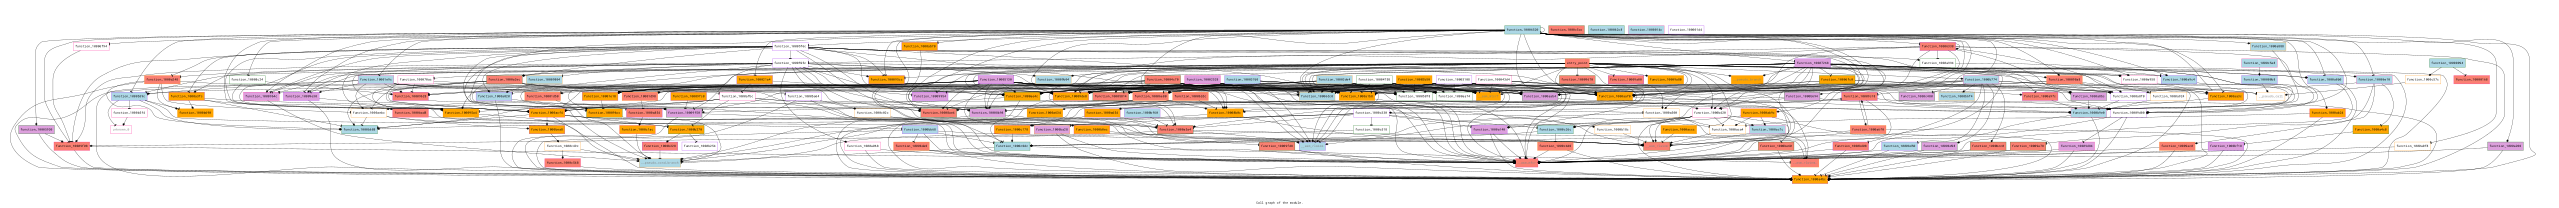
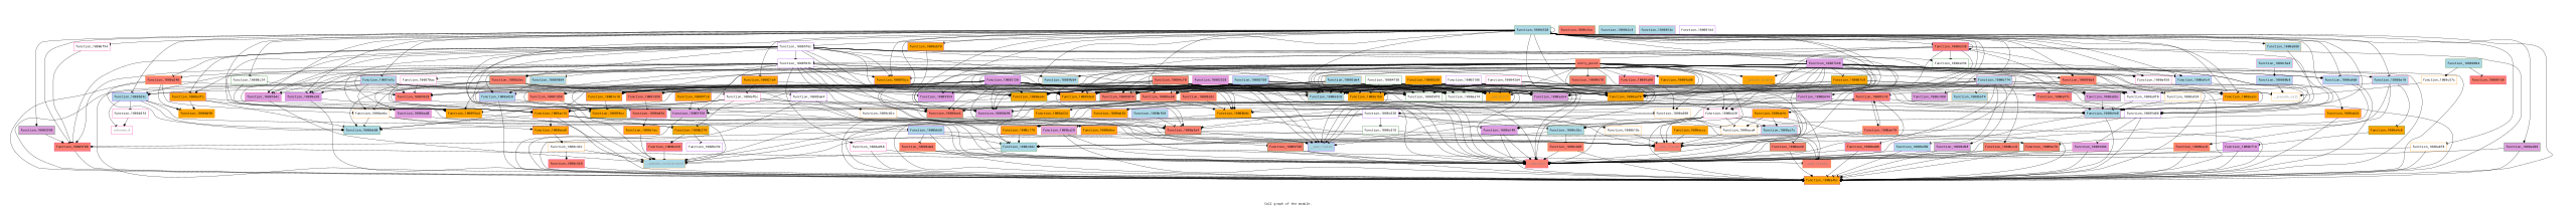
  digraph {
    fontname="Roboto Mono"
    label="Call graph of the module."
    node [color=purple fillcolor=salmon fontname="Roboto Mono" shape=record style=filled]
    edge [arrowhead=diamond fontname="Roboto Mono"]
    n1 [fillcolor=orange label="{function_10001e18}"]
    n2 [color=darkgreen fillcolor=orange label="{function_100096cc}"]
    n3 [color=darkorange fillcolor=lightblue fontcolor=gray50 label="{__pseudo_cond_branch}"]
    n4 [color=deeppink fillcolor=white label="{function_100043d4}"]
    n5 [color=deeppink fontcolor=gray50 label="{__asm_mfcr}"]
    n6 [color=darkorange fillcolor=orange fontcolor=gray50 label="{__asm_mtcrf}"]
    n7 [color=darkorange fillcolor=lightblue label="{function_10006dc0}"]
    n8 [color=darkorange label="{function_10006e80}"]
    n9 [color=darkorange fillcolor=orange label="{function_1000a1b8}"]
    n10 [color=darkgreen fillcolor=plum label="{function_1000a8bc}"]
    n11 [fillcolor=white label="{function_1000a8f0}"]
    n12 [fillcolor=orange label="{function_1000aa3c}"]
    n13 [color=darkorange fillcolor=orange label="{function_1000aaf0}"]
    n14 [color=darkgreen fillcolor=orange label="{function_1000ae4c}"]
    n15 [color=darkgreen label="{function_10008ae4}"]
    n16 [color=darkgreen fillcolor=plum label="{function_10008b98}"]
    n17 [color=darkorange fillcolor=orange label="{function_10008b0c}"]
    n18 [color=darkorange fillcolor=orange label="{function_100095a4}"]
    n19 [color=darkorange fillcolor=orange label="{function_1000a634}"]
    n20 [fillcolor=orange label="{function_1000a4bc}"]
    n21 [color=deeppink fillcolor=lightblue label="{function_1000b9e0}"]
    n22 [color=darkgreen label="{function_1000a5a4}"]
    n23 [color=deeppink fillcolor=orange label="{function_1000acf4}"]
    n24 [color=deeppink fillcolor=lightblue label="{function_10001e9c}"]
    n25 [label="{function_10009628}"]
    n26 [fillcolor=plum label="{function_10009e30}"]
    n27 [color=darkorange fillcolor=white label="{function_1000aebc}"]
    n28 [fillcolor=lightblue label="{function_1000b39c}"]
    n29 [color=darkorange fillcolor=white fontcolor=gray50 label="{__pseudo_call}"]
    n30 [fillcolor=orange label="{function_1000bea8}"]
    n31 [color=darkgreen fillcolor=lightblue label="{function_1000b688}"]
    n32 [color=darkgreen fillcolor=orange label="{function_1000b270}"]
    n33 [color=darkorange fillcolor=plum label="{function_1000ba28}"]
    n34 [color=deeppink fillcolor=white fontcolor=gray50 label="{unknown_0}"]
    n35 [color=darkorange fillcolor=orange label="{function_1000b690}"]
    n36 [color=deeppink fillcolor=white label="{function_1000b5f4}"]
    n37 [fillcolor=orange label="{function_100021a4}"]
    n38 [color=deeppink fillcolor=white label="{function_1000afbc}"]
    n39 [color=darkgreen fillcolor=lightblue label="{function_1000c0dc}"]
    n40 [color=darkgreen fontcolor=gray50 label="{__asm_rlwinm}"]
    n41 [color=darkorange fillcolor=white label="{function_1000b18c}"]
    n42 [color=deeppink fillcolor=plum label="{function_10002528}"]
    n43 [fillcolor=lightblue fontcolor=gray50 label="{__asm_rlwimi}"]
    n44 [color=darkgreen label="{function_10005814}"]
    n45 [color=darkgreen fillcolor=white label="{function_10005878}"]
    n46 [fillcolor=orange label="{function_10009de8}"]
    n47 [color=darkgreen fillcolor=white label="{function_1000aa74}"]
    n48 [color=darkgreen fillcolor=plum label="{function_1000aab4}"]
    n49 [color=darkorange fontcolor=gray50 label="{__asm_rlwinm_}"]
    n50 [fillcolor=lightblue label="{function_100037d0}"]
    n51 [color=darkorange label="{function_10001d98}"]
    n52 [label="{function_1000a854}"]
    n53 [color=darkgreen label="{function_10004c70}"]
    n54 [color=darkorange fillcolor=orange label="{function_10002b50}"]
    n55 [fillcolor=plum label="{function_10005130}"]
    n56 [fillcolor=plum label="{function_10009954}"]
    n57 [color=darkgreen fillcolor=plum label="{function_10009f50}"]
    n58 [fillcolor=lightblue label="{function_1000a020}"]
    n59 [color=darkorange label="{function_10001d50}"]
    n60 [color=deeppink fillcolor=orange label="{function_1000c1ac}"]
    n61 [color=darkorange fillcolor=lightblue label="{function_10003de4}"]
    n62 [color=darkgreen fillcolor=white label="{function_10004758}"]
    n63 [label="{function_1000bd08}"]
    n64 [fillcolor=lightblue label="{function_1000bd50}"]
    n65 [color=darkgreen fillcolor=plum label="{function_1000bd98}"]
    n66 [color=darkorange label="{function_1000bde0}"]
    n67 [color=darkorange fillcolor=white label="{function_1000c49c}"]
    n68 [color=deeppink label="{function_1000c548}"]
    n69 [fillcolor=plum label="{function_1000bf18}"]
    n70 [fillcolor=lightblue label="{function_1000bf60}"]
    n71 [color=darkorange fillcolor=white label="{function_1000c02c}"]
    n72 [color=deeppink fillcolor=orange label="{function_1000c178}"]
    n73 [color=darkgreen fillcolor=lightblue label="{function_1000c26c}"]
    n74 [color=darkorange label="{function_1000c4d0}"]
    n75 [fillcolor=white label="{function_1000c330}"]
    n76 [color=darkgreen fillcolor=white label="{function_1000c518}"]
    n77 [fillcolor=plum label="{function_1000a140}"]
    n78 [color=darkorange fillcolor=white label="{function_1000aca4}"]
    n79 [color=darkgreen label="{function_10009e78}"]
    n80 [color=deeppink label="{function_10009f08}"]
    n81 [color=darkgreen fillcolor=plum label="{function_1000c480}"]
    n82 [color=darkorange fillcolor=white label="{function_1000c57c}"]
    n83 [color=darkgreen label="{function_1000c5cc}"]
    n84 [color=deeppink fillcolor=lightblue label="{function_1000c5e8}"]
    n85 [fillcolor=lightblue label="{function_100000b8}"]
    n86 [color=darkgreen fillcolor=plum label="{function_10005930}"]
    n87 [fillcolor=white label="{function_1000595c}"]
    n88 [fillcolor=orange label="{function_100095cc}"]
    n89 [color=deeppink fillcolor=plum label="{function_1000964c}"]
    n90 [color=darkorange fillcolor=lightblue label="{function_10009804}"]
    n91 [color=darkorange fillcolor=lightblue label="{function_10009b04}"]
    n92 [color=deeppink fillcolor=white label="{function_1000a068}"]
    n93 [color=darkorange label="{function_1000a248}"]
    n94 [color=darkgreen label="{function_1000a2ec}"]
    n95 [fillcolor=orange label="{function_1000a3fc}"]
    n96 [color=deeppink fillcolor=white label="{function_1000b420}"]
    n97 [fillcolor=white label="{function_10009d00}"]
    n98 [fillcolor=white label="{function_1000ba64}"]
    n99 [color=darkorange fillcolor=white label="{function_1000a500}"]
-   n100 [color=deeppink label="{function_1000bad8}"]
+   n100 [color=deeppink fillcolor=plum label="{function_1000bad8}"]
    n101 [color=darkgreen label="{function_1000be60}"]
    n102 [color=deeppink fillcolor=lightblue label="{function_1000ac7c}"]
    n103 [fillcolor=white label="{function_10005f6c}"]
    n104 [color=darkgreen fillcolor=white label="{function_1000a994}"]
    n105 [color=deeppink fillcolor=orange label="{function_1000b0ec}"]
    n106 [color=darkgreen fillcolor=lightblue label="{function_100062c8}"]
    n107 [color=darkorange label="{function_100062dc}"]
    n108 [label="{function_10006338}"]
    n109 [color=deeppink fillcolor=plum label="{function_10009d84}"]
    n110 [color=darkgreen fillcolor=lightblue label="{function_10006520}"]
    n111 [color=darkgreen label="{function_10009fd8}"]
    n112 [color=deeppink fillcolor=lightblue label="{function_10006e10}"]
    n113 [color=deeppink fillcolor=white label="{function_10006f94}"]
    n114 [fillcolor=plum label="{function_10007268}"]
    n115 [color=darkgreen fillcolor=white label="{function_10008c24}"]
    n116 [color=darkorange label="{function_100098a8}"]
    n117 [label="{function_10009c18}"]
    n118 [fillcolor=lightblue label="{function_1000a0b0}"]
    n119 [color=darkorange fillcolor=white label="{function_1000a0f8}"]
    n120 [color=darkgreen fillcolor=plum label="{function_1000a200}"]
    n121 [color=darkorange fillcolor=lightblue label="{function_1000a888}"]
    n122 [color=deeppink fillcolor=white label="{function_1000a958}"]
    n123 [fillcolor=lightblue label="{function_1000a9c4}"]
    n124 [color=deeppink fillcolor=orange label="{function_1000ab24}"]
    n125 [fillcolor=orange label="{function_1000ab70}"]
    n126 [color=deeppink fillcolor=orange label="{function_1000ab9c}"]
    n127 [color=darkorange label="{function_10009ec0}"]
    n128 [color=darkgreen fillcolor=orange label="{function_1000a4c8}"]
    n129 [color=darkgreen fillcolor=orange label="{function_10006fc0}"]
    n130 [color=deeppink fillcolor=white label="{function_100070ac}"]
    n131 [label="{function_1000a9fc}"]
    n132 [color=darkorange fillcolor=orange fontcolor=gray50 label="{__pseudo_branch}"]
    n133 [color=darkorange fillcolor=white label="{function_1000a924}"]
    n134 [fillcolor=orange label="{function_1000a654}"]
    n135 [color=darkorange label="{function_1000a6f0}"]
    n136 [color=darkgreen label="{function_10009670}"]
    n137 [label="{function_10009a00}"]
    n138 [color=darkorange fillcolor=orange label="{function_10009a80}"]
    n139 [fillcolor=orange label="{function_10009fc8}"]
    n140 [fillcolor=lightblue label="{function_1000bb68}"]
    n141 [color=darkorange fillcolor=orange label="{function_1000accc}"]
    n142 [label="{function_1000b228}"]
    n143 [fillcolor=white label="{function_1000b254}"]
    n144 [color=darkgreen fillcolor=plum label="{function_1000b694}"]
    n145 [color=darkorange fillcolor=lightblue label="{function_1000b6f4}"]
    n146 [color=deeppink fillcolor=lightblue label="{function_1000b774}"]
    n147 [color=darkgreen label="{function_1000bcc0}"]
    n148 [fillcolor=white label="{function_10003108}"]
    n149 [color=darkgreen fillcolor=lightblue label="{function_10000094}"]
    n150 [color=deeppink label="{function_10000168}"]
    n151 [color=deeppink fillcolor=lightblue label="{function_1000014c}"]
    n152 [fillcolor=white label="{function_100001d4}"]
    n153 [color=darkorange label="{entry_point}"]
    n1 -> n2 [arrowhead=tee]
    n2 -> n3 [arrowhead=tee]
    n4 -> n1
    n4 -> n5 [arrowhead=tee]
    n4 -> n6 [arrowhead=tee]
    n4 -> n7 [arrowhead=tee]
    n4 -> n8 [arrowhead=tee]
    n4 -> n9 [arrowhead=tee]
    n4 -> n10 [arrowhead=tee]
    n4 -> n11 [arrowhead=tee]
    n4 -> n12
    n4 -> n13
    n4 -> n14
    n8 -> n15
    n8 -> n16 [arrowhead=tee]
    n8 -> n17
    n8 -> n18 [arrowhead=tee]
    n8 -> n19
    n9 -> n5
    n9 -> n20 [arrowhead=tee]
    n10 -> n21
    n11 -> n21 [arrowhead=tee]
    n12 -> n21 [arrowhead=tee]
    n13 -> n21
    n14 -> n20
    n14 -> n22 [arrowhead=tee]
    n14 -> n23
    n16 -> n3
    n16 -> n40
    n17 -> n3 [arrowhead=tee]
    n17 -> n40
    n18 -> n3 [arrowhead=tee]
    n21 -> n5 [arrowhead=tee]
    n21 -> n20 [arrowhead=tee]
    n22 -> n3 [arrowhead=tee]
    n22 -> n43 [arrowhead=tee]
    n22 -> n49 [arrowhead=tee]
    n23 -> n20
    n23 -> n30
    n23 -> n31 [arrowhead=tee]
    n23 -> n32 [arrowhead=tee]
    n23 -> n40 [arrowhead=tee]
    n23 -> n105
    n24 -> n5 [arrowhead=tee]
    n24 -> n6 [arrowhead=tee]
    n24 -> n14
    n24 -> n20 [arrowhead=tee]
    n24 -> n25
    n24 -> n26
    n24 -> n27
    n24 -> n28 [arrowhead=tee]
    n24 -> n29 [arrowhead=tee]
    n25 -> n3
    n26 -> n5 [arrowhead=tee]
    n26 -> n20
    n27 -> n30
    n27 -> n31 [arrowhead=tee]
    n27 -> n32 [arrowhead=tee]
    n28 -> n31
    n28 -> n33
    n28 -> n34 [arrowhead=tee]
    n28 -> n35 [arrowhead=tee]
    n28 -> n36 [arrowhead=tee]
    n30 -> n67
    n32 -> n142
    n32 -> n143 [arrowhead=tee]
    n33 -> n5
    n33 -> n20 [arrowhead=tee]
    n36 -> n34
    n37 -> n14 [arrowhead=tee]
    n37 -> n38 [arrowhead=tee]
    n38 -> n23 [arrowhead=tee]
    n38 -> n27
    n38 -> n31 [arrowhead=tee]
    n38 -> n32 [arrowhead=tee]
    n38 -> n39 [arrowhead=tee]
    n38 -> n40 [arrowhead=tee]
    n38 -> n41
    n39 -> n3
    n39 -> n49 [arrowhead=tee]
    n41 -> n40 [arrowhead=tee]
    n42 -> n1
    n42 -> n5 [arrowhead=tee]
    n42 -> n6
    n42 -> n7 [arrowhead=tee]
    n42 -> n8 [arrowhead=tee]
    n42 -> n9
    n42 -> n13
    n42 -> n14
    n42 -> n25 [arrowhead=tee]
    n42 -> n43
    n42 -> n44
    n42 -> n45
    n42 -> n46
    n42 -> n47
    n42 -> n48 [arrowhead=tee]
    n45 -> n49
    n46 -> n5 [arrowhead=tee]
    n46 -> n20
    n47 -> n21 [arrowhead=tee]
    n48 -> n21
    n50 -> n1
    n50 -> n5 [arrowhead=tee]
    n50 -> n6
    n50 -> n7
    n50 -> n8
    n50 -> n9
    n50 -> n13 [arrowhead=tee]
    n50 -> n14 [arrowhead=tee]
    n50 -> n43
    n50 -> n44 [arrowhead=tee]
    n50 -> n45 [arrowhead=tee]
    n50 -> n46 [arrowhead=tee]
    n50 -> n47
    n50 -> n48
    n50 -> n51 [arrowhead=tee]
    n51 -> n52 [arrowhead=tee]
    n52 -> n60
    n53 -> n1 [arrowhead=tee]
    n53 -> n5 [arrowhead=tee]
    n53 -> n6 [arrowhead=tee]
    n53 -> n7
    n53 -> n9
    n53 -> n13
    n53 -> n14
    n53 -> n15 [arrowhead=tee]
    n53 -> n16
    n53 -> n25 [arrowhead=tee]
    n53 -> n43
    n53 -> n44 [arrowhead=tee]
    n53 -> n45
    n53 -> n46
    n53 -> n47 [arrowhead=tee]
    n53 -> n48
    n54 -> n1 [arrowhead=tee]
    n54 -> n5 [arrowhead=tee]
    n54 -> n6 [arrowhead=tee]
    n54 -> n7 [arrowhead=tee]
    n54 -> n8
    n54 -> n9 [arrowhead=tee]
    n54 -> n13
    n54 -> n14
    n54 -> n43
    n54 -> n44 [arrowhead=tee]
    n54 -> n45
    n54 -> n46
    n54 -> n47
    n54 -> n48
    n55 -> n1 [arrowhead=tee]
    n55 -> n5
    n55 -> n6
    n55 -> n7 [arrowhead=tee]
    n55 -> n8
    n55 -> n9
    n55 -> n13 [arrowhead=tee]
    n55 -> n14
    n55 -> n15
    n55 -> n16
    n55 -> n17
    n55 -> n18
    n55 -> n25 [arrowhead=tee]
    n55 -> n43
    n55 -> n44
    n55 -> n45
    n55 -> n46
    n55 -> n47 [arrowhead=tee]
    n55 -> n48 [arrowhead=tee]
    n55 -> n52 [arrowhead=tee]
    n55 -> n56 [arrowhead=tee]
    n55 -> n57 [arrowhead=tee]
    n55 -> n58 [arrowhead=tee]
    n55 -> n59
    n57 -> n5
    n57 -> n20 [arrowhead=tee]
    n58 -> n5
    n58 -> n20
    n59 -> n3
    n60 -> n3
    n61 -> n1 [arrowhead=tee]
    n61 -> n5
    n61 -> n6 [arrowhead=tee]
    n61 -> n7
    n61 -> n9 [arrowhead=tee]
    n61 -> n13 [arrowhead=tee]
    n61 -> n14
    n61 -> n43
    n61 -> n44 [arrowhead=tee]
    n61 -> n45
    n61 -> n46 [arrowhead=tee]
    n61 -> n47 [arrowhead=tee]
    n61 -> n48
    n61 -> n51
    n62 -> n1
    n62 -> n5
    n62 -> n6
    n62 -> n7
    n62 -> n8
    n62 -> n9 [arrowhead=tee]
    n62 -> n13 [arrowhead=tee]
    n62 -> n14
    n62 -> n43 [arrowhead=tee]
    n62 -> n44 [arrowhead=tee]
    n62 -> n45
    n62 -> n46 [arrowhead=tee]
    n62 -> n47
    n62 -> n48 [arrowhead=tee]
    n63 -> n5 [arrowhead=tee]
    n63 -> n20 [arrowhead=tee]
    n64 -> n5
    n64 -> n20 [arrowhead=tee]
    n65 -> n5 [arrowhead=tee]
    n65 -> n20 [arrowhead=tee]
    n66 -> n5
    n66 -> n20
    n67 -> n3
    n67 -> n68
    n68 -> n20
    n69 -> n5
    n69 -> n20 [arrowhead=tee]
    n70 -> n22 [arrowhead=tee]
    n71 -> n22 [arrowhead=tee]
    n72 -> n39
    n73 -> n39
    n73 -> n74 [arrowhead=tee]
    n74 -> n5
    n74 -> n20 [arrowhead=tee]
    n75 -> n3 [arrowhead=tee]
    n75 -> n22 [arrowhead=tee]
    n75 -> n31
    n75 -> n33 [arrowhead=tee]
    n75 -> n73 [arrowhead=tee]
    n75 -> n76 [arrowhead=tee]
    n75 -> n77 [arrowhead=tee]
    n75 -> n78 [arrowhead=tee]
+   n76 -> n79
    n76 -> n80
    n77 -> n5
    n77 -> n20
    n78 -> n40
    n79 -> n5
    n79 -> n20
    n80 -> n5 [arrowhead=tee]
    n80 -> n20 [arrowhead=tee]
    n82 -> n29
    n84 -> n85
    n85 -> n29
    n86 -> n80
    n87 -> n2 [arrowhead=tee]
    n87 -> n15
    n87 -> n16 [arrowhead=tee]
    n87 -> n17
    n87 -> n18
    n87 -> n22
    n87 -> n46 [arrowhead=tee]
    n87 -> n56 [arrowhead=tee]
    n87 -> n57 [arrowhead=tee]
    n87 -> n80
    n87 -> n88
    n87 -> n89 [arrowhead=tee]
    n87 -> n90 [arrowhead=tee]
    n87 -> n91
    n87 -> n92
    n87 -> n93 [arrowhead=tee]
    n87 -> n94
    n87 -> n95
    n87 -> n96
    n89 -> n3
    n90 -> n58
    n92 -> n5
    n92 -> n20 [arrowhead=tee]
    n93 -> n20 [arrowhead=tee]
    n93 -> n27 [arrowhead=tee]
    n93 -> n31
    n93 -> n35
    n93 -> n46
    n94 -> n14
    n94 -> n20 [arrowhead=tee]
    n94 -> n23 [arrowhead=tee]
    n94 -> n27 [arrowhead=tee]
    n94 -> n31
    n94 -> n46 [arrowhead=tee]
    n94 -> n57
    n94 -> n97
    n94 -> n98 [arrowhead=tee]
    n95 -> n31 [arrowhead=tee]
    n95 -> n35
    n95 -> n99 [arrowhead=tee]
    n95 -> n100
    n96 -> n5
    n96 -> n20 [arrowhead=tee]
    n96 -> n40
    n96 -> n73
    n96 -> n77
    n96 -> n78 [arrowhead=tee]
    n96 -> n101 [arrowhead=tee]
    n96 -> n102
    n97 -> n5 [arrowhead=tee]
    n97 -> n20
    n97 -> n109 [arrowhead=tee]
    n98 -> n5 [arrowhead=tee]
    n98 -> n20 [arrowhead=tee]
    n98 -> n71
    n99 -> n39
    n99 -> n49 [arrowhead=tee]
    n100 -> n140 [arrowhead=tee]
    n101 -> n5
    n101 -> n20
    n102 -> n40 [arrowhead=tee]
    n103 -> n2 [arrowhead=tee]
    n103 -> n9
    n103 -> n10
    n103 -> n13 [arrowhead=tee]
    n103 -> n15
    n103 -> n16 [arrowhead=tee]
    n103 -> n17
    n103 -> n18 [arrowhead=tee]
    n103 -> n23
    n103 -> n26
    n103 -> n46
    n103 -> n57 [arrowhead=tee]
    n103 -> n58
    n103 -> n80 [arrowhead=tee]
    n103 -> n87 [arrowhead=tee]
    n103 -> n88 [arrowhead=tee]
    n103 -> n89 [arrowhead=tee]
    n103 -> n93 [arrowhead=tee]
    n103 -> n94
    n103 -> n95 [arrowhead=tee]
    n103 -> n96
    n103 -> n104
    n104 -> n21
    n105 -> n40
    n107 -> n15 [arrowhead=tee]
    n107 -> n16 [arrowhead=tee]
    n107 -> n17 [arrowhead=tee]
    n108 -> n10
    n108 -> n11
    n108 -> n13
    n108 -> n20
    n108 -> n46
    n108 -> n48
    n108 -> n87 [arrowhead=tee]
    n108 -> n96 [arrowhead=tee]
    n108 -> n97
    n108 -> n104 [arrowhead=tee]
    n108 -> n108
    n109 -> n5
    n109 -> n20
    n110 -> n7 [arrowhead=tee]
    n110 -> n8 [arrowhead=tee]
    n110 -> n11
    n110 -> n12 [arrowhead=tee]
    n110 -> n13
    n110 -> n15
    n110 -> n16
    n110 -> n17 [arrowhead=tee]
    n110 -> n18
    n110 -> n20
    n110 -> n24 [arrowhead=tee]
    n110 -> n26 [arrowhead=tee]
    n110 -> n28 [arrowhead=tee]
    n110 -> n37 [arrowhead=tee]
    n110 -> n40 [arrowhead=tee]
    n110 -> n46 [arrowhead=tee]
    n110 -> n57
    n110 -> n77
    n110 -> n80 [arrowhead=tee]
    n110 -> n86
    n110 -> n88 [arrowhead=tee]
    n110 -> n89
    n110 -> n96
    n110 -> n97 [arrowhead=tee]
    n110 -> n103 [arrowhead=tee]
    n110 -> n108 [arrowhead=tee]
    n110 -> n110 [arrowhead=tee]
    n110 -> n111 [arrowhead=tee]
    n110 -> n112 [arrowhead=tee]
    n110 -> n113 [arrowhead=tee]
    n110 -> n114 [arrowhead=tee]
    n110 -> n115 [arrowhead=tee]
    n110 -> n116
    n110 -> n117 [arrowhead=tee]
    n110 -> n118 [arrowhead=tee]
    n110 -> n119 [arrowhead=tee]
    n110 -> n120
    n110 -> n121
    n110 -> n122
    n110 -> n123
    n110 -> n124
    n110 -> n125 [arrowhead=tee]
    n110 -> n126
    n111 -> n5 [arrowhead=tee]
    n111 -> n20 [arrowhead=tee]
    n112 -> n9 [arrowhead=tee]
    n112 -> n79 [arrowhead=tee]
    n112 -> n127
    n112 -> n128 [arrowhead=tee]
    n113 -> n80 [arrowhead=tee]
    n114 -> n5 [arrowhead=tee]
    n114 -> n6
    n114 -> n7
    n114 -> n9 [arrowhead=tee]
    n114 -> n12
    n114 -> n13 [arrowhead=tee]
    n114 -> n14 [arrowhead=tee]
    n114 -> n20
    n114 -> n26 [arrowhead=tee]
    n114 -> n28 [arrowhead=tee]
    n114 -> n40
    n114 -> n43
    n114 -> n44
    n114 -> n45
    n114 -> n46
    n114 -> n47
    n114 -> n48
    n114 -> n97 [arrowhead=tee]
    n114 -> n99
    n114 -> n112
    n114 -> n116
    n114 -> n118
    n114 -> n122
    n114 -> n123 [arrowhead=tee]
    n114 -> n129 [arrowhead=tee]
    n114 -> n130 [arrowhead=tee]
    n114 -> n131 [arrowhead=tee]
    n114 -> n132
    n115 -> n23 [arrowhead=tee]
    n115 -> n25
    n116 -> n11
    n116 -> n13
    n116 -> n20 [arrowhead=tee]
    n116 -> n46
    n116 -> n133 [arrowhead=tee]
    n117 -> n5
    n117 -> n20 [arrowhead=tee]
    n117 -> n134
    n117 -> n135
    n118 -> n5
    n118 -> n20 [arrowhead=tee]
    n119 -> n5
-   n86 -> n20
+   n119 -> n20
    n120 -> n5 [arrowhead=tee]
    n120 -> n20 [arrowhead=tee]
    n121 -> n21
    n122 -> n21
    n123 -> n21
    n124 -> n20 [arrowhead=tee]
    n124 -> n78 [arrowhead=tee]
    n125 -> n22 [arrowhead=tee]
    n126 -> n20
    n126 -> n73
    n126 -> n78
    n126 -> n102
    n127 -> n5
    n127 -> n20
    n128 -> n69 [arrowhead=tee]
    n129 -> n11
    n129 -> n13
    n129 -> n46 [arrowhead=tee]
    n129 -> n89 [arrowhead=tee]
    n129 -> n97
    n130 -> n18 [arrowhead=tee]
    n130 -> n23 [arrowhead=tee]
    n130 -> n25 [arrowhead=tee]
    n130 -> n38 [arrowhead=tee]
    n131 -> n21
    n133 -> n21
    n134 -> n22 [arrowhead=tee]
    n134 -> n72
    n134 -> n117 [arrowhead=tee]
    n135 -> n20 [arrowhead=tee]
    n135 -> n39
    n135 -> n40 [arrowhead=tee]
    n135 -> n117
    n139 -> n57 [arrowhead=tee]
    n140 -> n5 [arrowhead=tee]
    n140 -> n20
    n140 -> n39 [arrowhead=tee]
    n140 -> n40 [arrowhead=tee]
    n140 -> n66 [arrowhead=tee]
    n141 -> n40 [arrowhead=tee]
    n142 -> n3 [arrowhead=tee]
    n144 -> n57
    n144 -> n75
    n144 -> n97
    n146 -> n20
    n146 -> n22
    n146 -> n28
    n146 -> n29 [arrowhead=tee]
    n146 -> n39 [arrowhead=tee]
    n146 -> n63 [arrowhead=tee]
    n146 -> n64 [arrowhead=tee]
    n146 -> n65
    n146 -> n81 [arrowhead=tee]
    n146 -> n144
-   n146 -> n145
+   n146 -> n145 [arrowhead=tee]
    n146 -> n147
    n147 -> n5 [arrowhead=tee]
    n147 -> n20
    n148 -> n1
    n148 -> n5 [arrowhead=tee]
    n148 -> n6 [arrowhead=tee]
    n148 -> n7
    n148 -> n8 [arrowhead=tee]
    n148 -> n9
    n148 -> n11
    n148 -> n13
    n148 -> n14 [arrowhead=tee]
    n148 -> n23 [arrowhead=tee]
    n148 -> n43 [arrowhead=tee]
    n148 -> n44
    n148 -> n45
    n148 -> n46 [arrowhead=tee]
    n148 -> n47 [arrowhead=tee]
    n148 -> n48 [arrowhead=tee]
    n148 -> n97
    n148 -> n131
    n149 -> n82
    n149 -> n150 [arrowhead=tee]
    n153 -> n1
    n153 -> n2
    n153 -> n5
    n153 -> n6 [arrowhead=tee]
    n153 -> n7
    n153 -> n9 [arrowhead=tee]
    n153 -> n11 [arrowhead=tee]
    n153 -> n12
    n153 -> n13
    n153 -> n14
    n153 -> n15 [arrowhead=tee]
    n153 -> n16 [arrowhead=tee]
    n153 -> n17
    n153 -> n18
    n153 -> n20
    n153 -> n22
    n153 -> n40
    n153 -> n46 [arrowhead=tee]
    n153 -> n48
    n153 -> n56 [arrowhead=tee]
    n153 -> n59 [arrowhead=tee]
    n153 -> n88 [arrowhead=tee]
    n153 -> n89 [arrowhead=tee]
    n153 -> n91
    n153 -> n96
    n153 -> n97
    n153 -> n99
    n153 -> n118
    n153 -> n122
    n153 -> n123 [arrowhead=tee]
    n153 -> n132
    n153 -> n136 [arrowhead=tee]
    n153 -> n137 [arrowhead=tee]
    n153 -> n138
    n153 -> n146
  }
